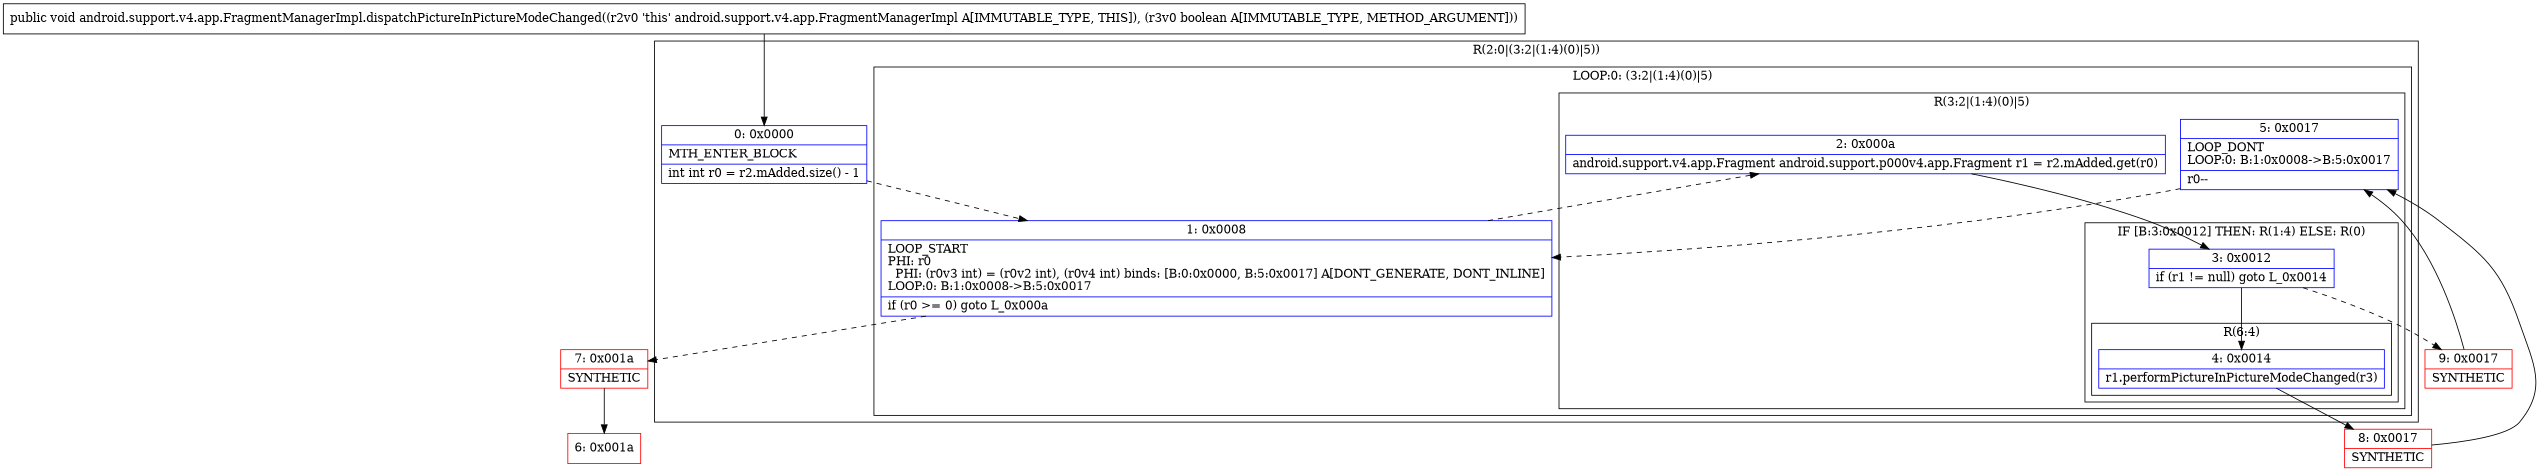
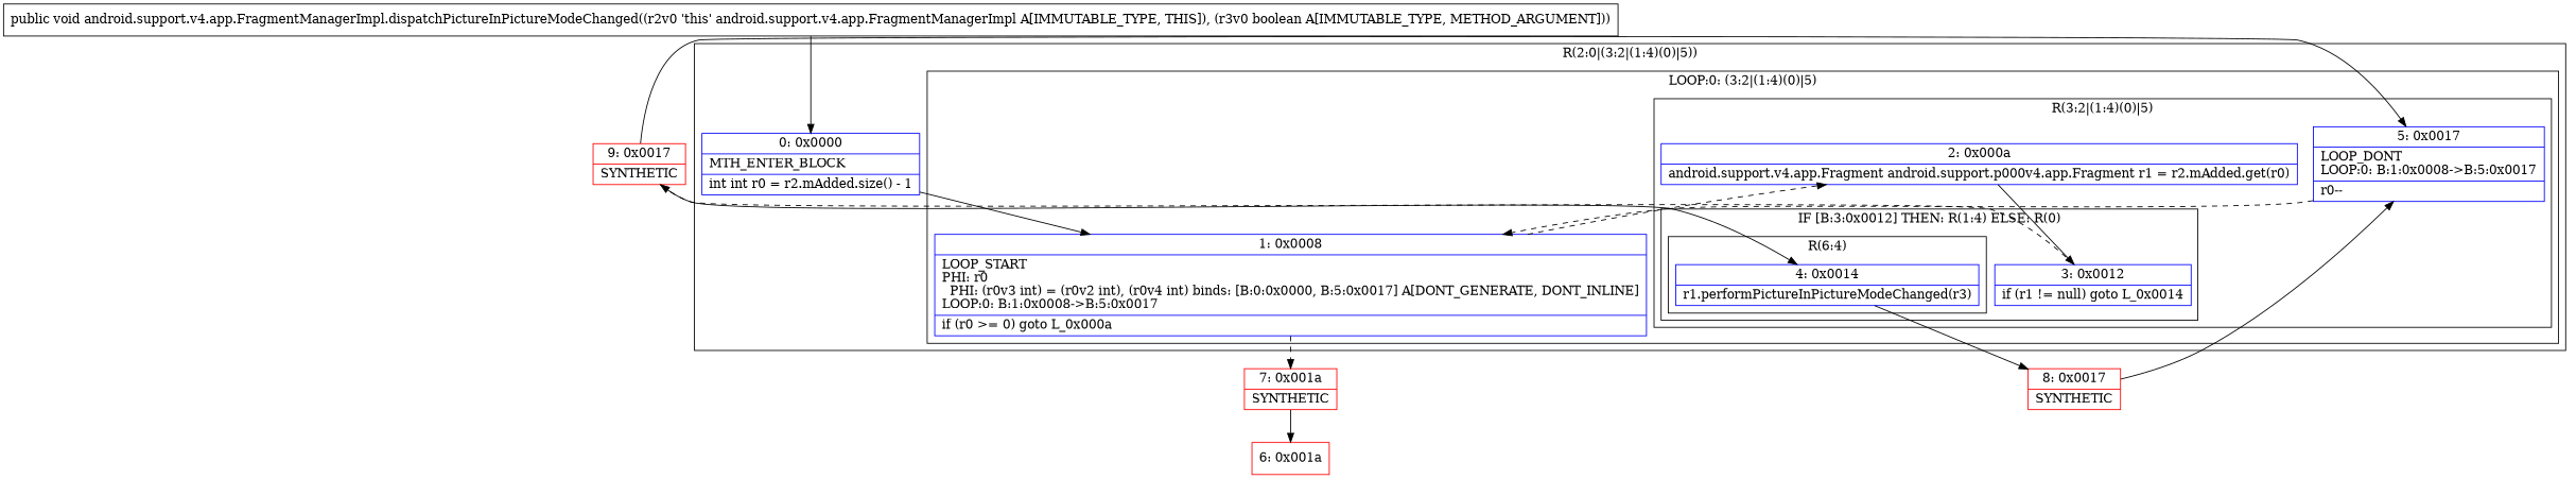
  digraph {
    node [color=blue shape=record]
    n1 [label="{4\:\ 0x0014|r1.performPictureInPictureModeChanged(r3)\l}"]
    n2 [label="{3\:\ 0x0012|if (r1 != null) goto L_0x0014\l}"]
    n3 [label="{2\:\ 0x000a|android.support.v4.app.Fragment android.support.p000v4.app.Fragment r1 = r2.mAdded.get(r0)\l}"]
    n4 [label="{5\:\ 0x0017|LOOP_DONT\lLOOP:0: B:1:0x0008\-\>B:5:0x0017\l|r0\-\-\l}"]
    n5 [label="{1\:\ 0x0008|LOOP_START\lPHI: r0 \l  PHI: (r0v3 int) = (r0v2 int), (r0v4 int) binds: [B:0:0x0000, B:5:0x0017] A[DONT_GENERATE, DONT_INLINE]\lLOOP:0: B:1:0x0008\-\>B:5:0x0017\l|if (r0 \>= 0) goto L_0x000a\l}"]
    n6 [label="{0\:\ 0x0000|MTH_ENTER_BLOCK\l|int int r0 = r2.mAdded.size() \- 1\l}"]
    n7 [color=red label="{8\:\ 0x0017|SYNTHETIC\l}"]
    n8 [color=red label="{9\:\ 0x0017|SYNTHETIC\l}"]
    n9 [color=red label="{7\:\ 0x001a|SYNTHETIC\l}"]
    n10 [color=red label="{6\:\ 0x001a}"]
    n11 [label="{public void android.support.v4.app.FragmentManagerImpl.dispatchPictureInPictureModeChanged((r2v0 'this' android.support.v4.app.FragmentManagerImpl A[IMMUTABLE_TYPE, THIS]), (r3v0 boolean A[IMMUTABLE_TYPE, METHOD_ARGUMENT])) }" color=""]
    subgraph cluster_1 {
      label="R(2:0|(3:2|(1:4)(0)|5))"
      n6
      subgraph cluster_2 {
        label="LOOP:0: (3:2|(1:4)(0)|5)"
        n5
        subgraph cluster_3 {
          label="R(3:2|(1:4)(0)|5)"
          n3
          n4
          subgraph cluster_4 {
            label="IF [B:3:0x0012] THEN: R(1:4) ELSE: R(0)"
            n2
            subgraph cluster_5 {
              label="R(6:4)"
              n1
            }
            subgraph cluster_6 {
              label="R(0)"
            }
          }
        }
      }
    }
    n1 -> n7
-   n2 -> n1
+   n8 -> n1
    n2 -> n8 [style=dashed]
    n3 -> n2
    n4 -> n5 [style=dashed]
    n5 -> n3 [style=dashed]
    n5 -> n9 [style=dashed]
-   n6 -> n5 [style=dashed]
+   n6 -> n5
    n7 -> n4
    n8 -> n4
    n9 -> n10
    n11 -> n6
  }
